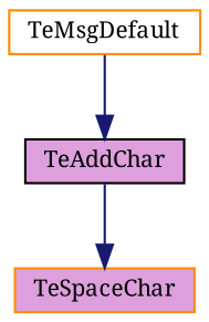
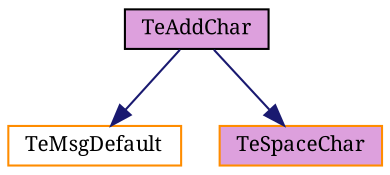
  digraph {
    fontname="Noto Serif"
    rankdir=TB
    node [color=darkorange fillcolor=plum fontname="Noto Serif" fontsize=10 shape=record style=filled]
    edge [color=midnightblue fontname="Noto Serif" fontsize=10 labelfontname=Helvetica labelfontsize=10 style=solid]
    n1 [fillcolor=white fontcolor=black height=0.2 label=TeMsgDefault width=0.4]
    n2 [color=black height=0.2 label=TeAddChar width=0.4]
    n3 [height=0.2 label=TeSpaceChar width=0.4]
-   n1 -> n2
+   n2 -> n1
    n2 -> n3
  }
